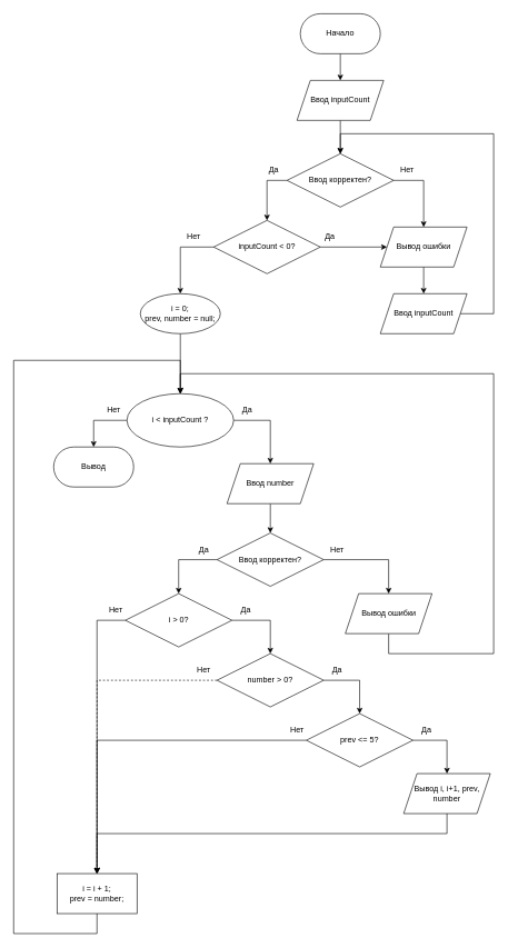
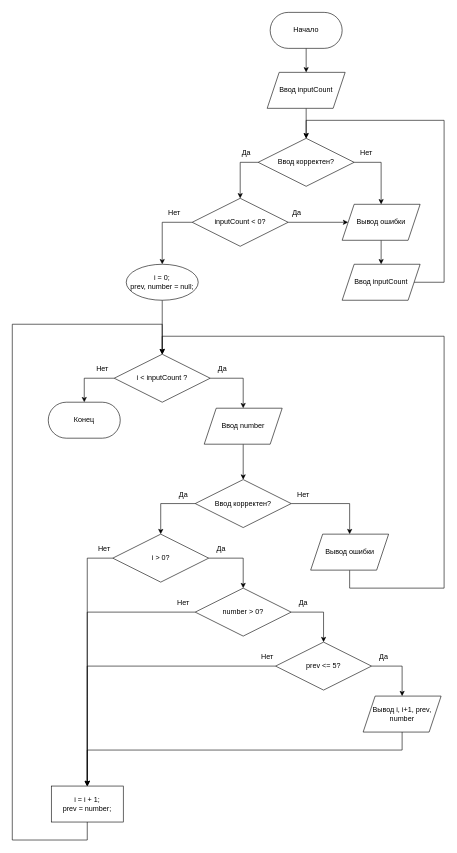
  <mxCell id="0" />
  <mxCell id="1" parent="0" />
  <mxCell id="2" style="edgeStyle=orthogonalEdgeStyle;rounded=0;orthogonalLoop=1;jettySize=auto;html=1;entryX=0.5;entryY=0;entryDx=0;entryDy=0;" edge="1" parent="1" source="3" target="5"><mxGeometry relative="1" as="geometry" /></mxCell>
  <mxCell id="3" value="Начало" style="rounded=1;whiteSpace=wrap;html=1;arcSize=50;" vertex="1" parent="1"><mxGeometry x="450" y="20" width="120" height="60" as="geometry" /></mxCell>
  <mxCell id="4" style="edgeStyle=orthogonalEdgeStyle;rounded=0;orthogonalLoop=1;jettySize=auto;html=1;" edge="1" parent="1" source="5" target="8"><mxGeometry relative="1" as="geometry" /></mxCell>
  <mxCell id="5" value="Ввод inputCount" style="shape=parallelogram;perimeter=parallelogramPerimeter;whiteSpace=wrap;html=1;fixedSize=1;" vertex="1" parent="1"><mxGeometry x="445" y="120" width="130" height="60" as="geometry" /></mxCell>
  <mxCell id="6" style="edgeStyle=orthogonalEdgeStyle;rounded=0;orthogonalLoop=1;jettySize=auto;html=1;entryX=0.5;entryY=0;entryDx=0;entryDy=0;exitX=0;exitY=0.5;exitDx=0;exitDy=0;" edge="1" parent="1" source="8" target="11"><mxGeometry relative="1" as="geometry" /></mxCell>
  <mxCell id="7" style="edgeStyle=orthogonalEdgeStyle;rounded=0;orthogonalLoop=1;jettySize=auto;html=1;entryX=0.5;entryY=0;entryDx=0;entryDy=0;exitX=1;exitY=0.5;exitDx=0;exitDy=0;" edge="1" parent="1" source="8" target="13"><mxGeometry relative="1" as="geometry" /></mxCell>
  <mxCell id="8" value="Ввод корректен?" style="rhombus;whiteSpace=wrap;html=1;" vertex="1" parent="1"><mxGeometry x="430" y="230" width="160" height="80" as="geometry" /></mxCell>
  <mxCell id="9" style="edgeStyle=orthogonalEdgeStyle;rounded=0;orthogonalLoop=1;jettySize=auto;html=1;entryX=0;entryY=0.5;entryDx=0;entryDy=0;" edge="1" parent="1" source="11" target="13"><mxGeometry relative="1" as="geometry" /></mxCell>
  <mxCell id="10" style="edgeStyle=orthogonalEdgeStyle;rounded=0;orthogonalLoop=1;jettySize=auto;html=1;exitX=0;exitY=0.5;exitDx=0;exitDy=0;" edge="1" parent="1" source="11" target="20"><mxGeometry relative="1" as="geometry" /></mxCell>
  <mxCell id="11" value="inputCount &amp;lt; 0?" style="rhombus;whiteSpace=wrap;html=1;" vertex="1" parent="1"><mxGeometry x="320" y="330" width="160" height="80" as="geometry" /></mxCell>
  <mxCell id="12" style="edgeStyle=orthogonalEdgeStyle;rounded=0;orthogonalLoop=1;jettySize=auto;html=1;exitX=0.5;exitY=1;exitDx=0;exitDy=0;entryX=0.5;entryY=0;entryDx=0;entryDy=0;" edge="1" parent="1" source="13" target="15"><mxGeometry relative="1" as="geometry" /></mxCell>
  <mxCell id="13" value="Вывод ошибки" style="shape=parallelogram;perimeter=parallelogramPerimeter;whiteSpace=wrap;html=1;fixedSize=1;" vertex="1" parent="1"><mxGeometry x="570" y="340" width="130" height="60" as="geometry" /></mxCell>
  <mxCell id="14" style="edgeStyle=orthogonalEdgeStyle;rounded=0;orthogonalLoop=1;jettySize=auto;html=1;" edge="1" parent="1" source="15"><mxGeometry relative="1" as="geometry"><mxPoint x="510" y="230" as="targetPoint" /><Array as="points"><mxPoint x="740" y="470" /><mxPoint x="740" y="200" /><mxPoint x="510" y="200" /></Array></mxGeometry></mxCell>
  <mxCell id="15" value="Ввод inputCount" style="shape=parallelogram;perimeter=parallelogramPerimeter;whiteSpace=wrap;html=1;fixedSize=1;" vertex="1" parent="1"><mxGeometry x="570" y="440" width="130" height="60" as="geometry" /></mxCell>
  <mxCell id="16" value="Нет" style="text;html=1;align=center;verticalAlign=middle;resizable=0;points=[];autosize=1;strokeColor=none;fillColor=none;" vertex="1" parent="1"><mxGeometry x="590" y="240" width="40" height="30" as="geometry" /></mxCell>
  <mxCell id="17" value="Да" style="text;html=1;align=center;verticalAlign=middle;resizable=0;points=[];autosize=1;strokeColor=none;fillColor=none;" vertex="1" parent="1"><mxGeometry x="390" y="240" width="40" height="30" as="geometry" /></mxCell>
  <mxCell id="18" value="Да" style="text;html=1;align=center;verticalAlign=middle;resizable=0;points=[];autosize=1;strokeColor=none;fillColor=none;" vertex="1" parent="1"><mxGeometry x="474" y="340" width="40" height="30" as="geometry" /></mxCell>
  <mxCell id="19" style="edgeStyle=orthogonalEdgeStyle;rounded=0;orthogonalLoop=1;jettySize=auto;html=1;entryX=0.5;entryY=0;entryDx=0;entryDy=0;exitX=0.5;exitY=1;exitDx=0;exitDy=0;" edge="1" parent="1" source="20" target="24"><mxGeometry relative="1" as="geometry"><mxPoint x="270" y="460" as="sourcePoint" /></mxGeometry></mxCell>
  <mxCell id="20" value="&lt;div&gt;i = 0;&lt;/div&gt;&lt;div&gt;prev, number = null;&lt;br&gt;&lt;/div&gt;" style="ellipse;whiteSpace=wrap;html=1;" vertex="1" parent="1"><mxGeometry x="210" y="440" width="120" height="60" as="geometry" /></mxCell>
  <mxCell id="21" value="Нет" style="text;html=1;align=center;verticalAlign=middle;resizable=0;points=[];autosize=1;strokeColor=none;fillColor=none;" vertex="1" parent="1"><mxGeometry x="270" y="340" width="40" height="30" as="geometry" /></mxCell>
  <mxCell id="22" style="edgeStyle=orthogonalEdgeStyle;rounded=0;orthogonalLoop=1;jettySize=auto;html=1;entryX=0.5;entryY=0;entryDx=0;entryDy=0;" edge="1" parent="1" source="24" target="25"><mxGeometry relative="1" as="geometry"><mxPoint x="-80" y="740" as="targetPoint" /><Array as="points"><mxPoint x="140" y="630" /></Array></mxGeometry></mxCell>
  <mxCell id="23" style="edgeStyle=orthogonalEdgeStyle;rounded=0;orthogonalLoop=1;jettySize=auto;html=1;exitX=1;exitY=0.5;exitDx=0;exitDy=0;" edge="1" parent="1" source="24" target="28"><mxGeometry relative="1" as="geometry" /></mxCell>
- <mxCell id="24" value="i &amp;lt; inputCount ?" style="ellipse;whiteSpace=wrap;html=1;" vertex="1" parent="1"><mxGeometry x="190" y="590" width="160" height="80" as="geometry" /></mxCell>
- <mxCell id="25" value="Вывод" style="rounded=1;whiteSpace=wrap;html=1;arcSize=50;" vertex="1" parent="1"><mxGeometry x="80" y="670" width="120" height="60" as="geometry" /></mxCell>
+ <mxCell id="24" value="i &amp;lt; inputCount ?" style="rhombus;whiteSpace=wrap;html=1;" vertex="1" parent="1"><mxGeometry x="190" y="590" width="160" height="80" as="geometry" /></mxCell>
+ <mxCell id="25" value="Конец" style="rounded=1;whiteSpace=wrap;html=1;arcSize=50;" vertex="1" parent="1"><mxGeometry x="80" y="670" width="120" height="60" as="geometry" /></mxCell>
  <mxCell id="26" value="Нет" style="text;html=1;align=center;verticalAlign=middle;resizable=0;points=[];autosize=1;strokeColor=none;fillColor=none;" vertex="1" parent="1"><mxGeometry x="150" y="600" width="40" height="30" as="geometry" /></mxCell>
  <mxCell id="27" style="edgeStyle=orthogonalEdgeStyle;rounded=0;orthogonalLoop=1;jettySize=auto;html=1;exitX=0.5;exitY=1;exitDx=0;exitDy=0;entryX=0.5;entryY=0;entryDx=0;entryDy=0;" edge="1" parent="1" source="28" target="32"><mxGeometry relative="1" as="geometry" /></mxCell>
- <mxCell id="28" value="Ввод number" style="shape=parallelogram;perimeter=parallelogramPerimeter;whiteSpace=wrap;html=1;fixedSize=1;" vertex="1" parent="1"><mxGeometry x="340" y="695" width="130" height="60" as="geometry" /></mxCell>
+ <mxCell id="28" value="Ввод number" style="shape=parallelogram;perimeter=parallelogramPerimeter;whiteSpace=wrap;html=1;fixedSize=1;" vertex="1" parent="1"><mxGeometry x="340" y="680" width="130" height="60" as="geometry" /></mxCell>
  <mxCell id="29" value="Да" style="text;html=1;align=center;verticalAlign=middle;resizable=0;points=[];autosize=1;strokeColor=none;fillColor=none;" vertex="1" parent="1"><mxGeometry x="350" y="600" width="40" height="30" as="geometry" /></mxCell>
  <mxCell id="30" style="edgeStyle=orthogonalEdgeStyle;rounded=0;orthogonalLoop=1;jettySize=auto;html=1;exitX=1;exitY=0.5;exitDx=0;exitDy=0;entryX=0.5;entryY=0;entryDx=0;entryDy=0;" edge="1" parent="1" source="32" target="34"><mxGeometry relative="1" as="geometry" /></mxCell>
  <mxCell id="31" style="edgeStyle=orthogonalEdgeStyle;rounded=0;orthogonalLoop=1;jettySize=auto;html=1;exitX=0;exitY=0.5;exitDx=0;exitDy=0;entryX=0.5;entryY=0;entryDx=0;entryDy=0;" edge="1" parent="1" source="32" target="40"><mxGeometry relative="1" as="geometry" /></mxCell>
  <mxCell id="32" value="Ввод корректен?" style="rhombus;whiteSpace=wrap;html=1;" vertex="1" parent="1"><mxGeometry x="325" y="799" width="160" height="80" as="geometry" /></mxCell>
  <mxCell id="33" style="edgeStyle=orthogonalEdgeStyle;rounded=0;orthogonalLoop=1;jettySize=auto;html=1;entryX=0.5;entryY=0;entryDx=0;entryDy=0;exitX=0.5;exitY=1;exitDx=0;exitDy=0;" edge="1" parent="1" source="34" target="24"><mxGeometry relative="1" as="geometry"><mxPoint x="270" y="580" as="targetPoint" /><Array as="points"><mxPoint x="583" y="980" /><mxPoint x="740" y="980" /><mxPoint x="740" y="560" /><mxPoint x="270" y="560" /></Array></mxGeometry></mxCell>
  <mxCell id="34" value="Вывод ошибки" style="shape=parallelogram;perimeter=parallelogramPerimeter;whiteSpace=wrap;html=1;fixedSize=1;" vertex="1" parent="1"><mxGeometry x="517.5" y="890" width="130" height="60" as="geometry" /></mxCell>
  <mxCell id="35" value="Нет" style="text;html=1;align=center;verticalAlign=middle;resizable=0;points=[];autosize=1;strokeColor=none;fillColor=none;" vertex="1" parent="1"><mxGeometry x="485" y="810" width="40" height="30" as="geometry" /></mxCell>
  <mxCell id="36" style="edgeStyle=orthogonalEdgeStyle;rounded=0;orthogonalLoop=1;jettySize=auto;html=1;exitX=0.5;exitY=1;exitDx=0;exitDy=0;entryX=0.5;entryY=0;entryDx=0;entryDy=0;" edge="1" parent="1" source="37" target="24"><mxGeometry relative="1" as="geometry"><mxPoint x="30" y="1370" as="targetPoint" /><Array as="points"><mxPoint x="145" y="1400" /><mxPoint x="20" y="1400" /><mxPoint x="20" y="540" /><mxPoint x="270" y="540" /></Array></mxGeometry></mxCell>
  <mxCell id="37" value="&lt;div&gt;i = i + 1;&lt;/div&gt;&lt;div&gt;prev = number;&lt;br&gt;&lt;/div&gt;" style="rounded=0;whiteSpace=wrap;html=1;" vertex="1" parent="1"><mxGeometry x="85" y="1310" width="120" height="60" as="geometry" /></mxCell>
  <mxCell id="38" style="edgeStyle=orthogonalEdgeStyle;rounded=0;orthogonalLoop=1;jettySize=auto;html=1;entryX=0.5;entryY=0;entryDx=0;entryDy=0;" edge="1" parent="1" source="40" target="37"><mxGeometry relative="1" as="geometry"><Array as="points"><mxPoint x="145" y="930" /><mxPoint x="145" y="1160" /></Array></mxGeometry></mxCell>
  <mxCell id="39" style="edgeStyle=orthogonalEdgeStyle;rounded=0;orthogonalLoop=1;jettySize=auto;html=1;exitX=1;exitY=0.5;exitDx=0;exitDy=0;entryX=0.5;entryY=0;entryDx=0;entryDy=0;" edge="1" parent="1" source="40" target="46"><mxGeometry relative="1" as="geometry"><mxPoint x="427.5" y="1010" as="targetPoint" /></mxGeometry></mxCell>
  <mxCell id="40" value="i &amp;gt; 0?" style="rhombus;whiteSpace=wrap;html=1;" vertex="1" parent="1"><mxGeometry x="187.5" y="890" width="160" height="80" as="geometry" /></mxCell>
  <mxCell id="41" value="Нет" style="text;html=1;align=center;verticalAlign=middle;resizable=0;points=[];autosize=1;strokeColor=none;fillColor=none;" vertex="1" parent="1"><mxGeometry x="152.5" y="900" width="40" height="30" as="geometry" /></mxCell>
  <mxCell id="42" value="Да" style="text;html=1;align=center;verticalAlign=middle;resizable=0;points=[];autosize=1;strokeColor=none;fillColor=none;" vertex="1" parent="1"><mxGeometry x="285" y="810" width="40" height="30" as="geometry" /></mxCell>
  <mxCell id="43" value="Да" style="text;html=1;align=center;verticalAlign=middle;resizable=0;points=[];autosize=1;strokeColor=none;fillColor=none;" vertex="1" parent="1"><mxGeometry x="347.5" y="900" width="40" height="30" as="geometry" /></mxCell>
  <mxCell id="44" style="edgeStyle=orthogonalEdgeStyle;rounded=0;orthogonalLoop=1;jettySize=auto;html=1;exitX=1;exitY=0.5;exitDx=0;exitDy=0;entryX=0.5;entryY=0;entryDx=0;entryDy=0;" edge="1" parent="1" source="46" target="50"><mxGeometry relative="1" as="geometry" /></mxCell>
- <mxCell id="45" style="edgeStyle=orthogonalEdgeStyle;rounded=0;orthogonalLoop=1;jettySize=auto;html=1;entryX=0.5;entryY=0;entryDx=0;entryDy=0;dashed=1;" edge="1" parent="1" source="46" target="37"><mxGeometry relative="1" as="geometry"><Array as="points"><mxPoint x="145" y="1020" /><mxPoint x="145" y="1160" /></Array></mxGeometry></mxCell>
+ <mxCell id="45" style="edgeStyle=orthogonalEdgeStyle;rounded=0;orthogonalLoop=1;jettySize=auto;html=1;entryX=0.5;entryY=0;entryDx=0;entryDy=0;" edge="1" parent="1" source="46" target="37"><mxGeometry relative="1" as="geometry"><Array as="points"><mxPoint x="145" y="1020" /><mxPoint x="145" y="1160" /></Array></mxGeometry></mxCell>
  <mxCell id="46" value="number &amp;gt; 0?" style="rhombus;whiteSpace=wrap;html=1;" vertex="1" parent="1"><mxGeometry x="325" y="980" width="160" height="80" as="geometry" /></mxCell>
  <mxCell id="47" value="Да" style="text;html=1;align=center;verticalAlign=middle;resizable=0;points=[];autosize=1;strokeColor=none;fillColor=none;" vertex="1" parent="1"><mxGeometry x="485" y="990" width="40" height="30" as="geometry" /></mxCell>
  <mxCell id="48" style="edgeStyle=orthogonalEdgeStyle;rounded=0;orthogonalLoop=1;jettySize=auto;html=1;" edge="1" parent="1" source="50" target="37"><mxGeometry relative="1" as="geometry"><Array as="points"><mxPoint x="145" y="1110" /></Array></mxGeometry></mxCell>
  <mxCell id="49" style="edgeStyle=orthogonalEdgeStyle;rounded=0;orthogonalLoop=1;jettySize=auto;html=1;entryX=0.5;entryY=0;entryDx=0;entryDy=0;exitX=1;exitY=0.5;exitDx=0;exitDy=0;" edge="1" parent="1" source="50" target="54"><mxGeometry relative="1" as="geometry" /></mxCell>
  <mxCell id="50" value="prev &amp;lt;= 5?" style="rhombus;whiteSpace=wrap;html=1;" vertex="1" parent="1"><mxGeometry x="459" y="1070" width="160" height="80" as="geometry" /></mxCell>
  <mxCell id="51" value="Нет" style="text;html=1;align=center;verticalAlign=middle;resizable=0;points=[];autosize=1;strokeColor=none;fillColor=none;" vertex="1" parent="1"><mxGeometry x="285" y="990" width="40" height="30" as="geometry" /></mxCell>
  <mxCell id="52" value="Нет" style="text;html=1;align=center;verticalAlign=middle;resizable=0;points=[];autosize=1;strokeColor=none;fillColor=none;" vertex="1" parent="1"><mxGeometry x="425" y="1080" width="40" height="30" as="geometry" /></mxCell>
  <mxCell id="53" style="edgeStyle=orthogonalEdgeStyle;rounded=0;orthogonalLoop=1;jettySize=auto;html=1;entryX=0.5;entryY=0;entryDx=0;entryDy=0;" edge="1" parent="1" source="54" target="37"><mxGeometry relative="1" as="geometry"><Array as="points"><mxPoint x="670" y="1250" /><mxPoint x="145" y="1250" /></Array></mxGeometry></mxCell>
  <mxCell id="54" value="Вывод i, i+1, prev, number" style="shape=parallelogram;perimeter=parallelogramPerimeter;whiteSpace=wrap;html=1;fixedSize=1;" vertex="1" parent="1"><mxGeometry x="605" y="1160" width="130" height="60" as="geometry" /></mxCell>
  <mxCell id="55" value="Да" style="text;html=1;align=center;verticalAlign=middle;resizable=0;points=[];autosize=1;strokeColor=none;fillColor=none;" vertex="1" parent="1"><mxGeometry x="619" y="1080" width="40" height="30" as="geometry" /></mxCell>
